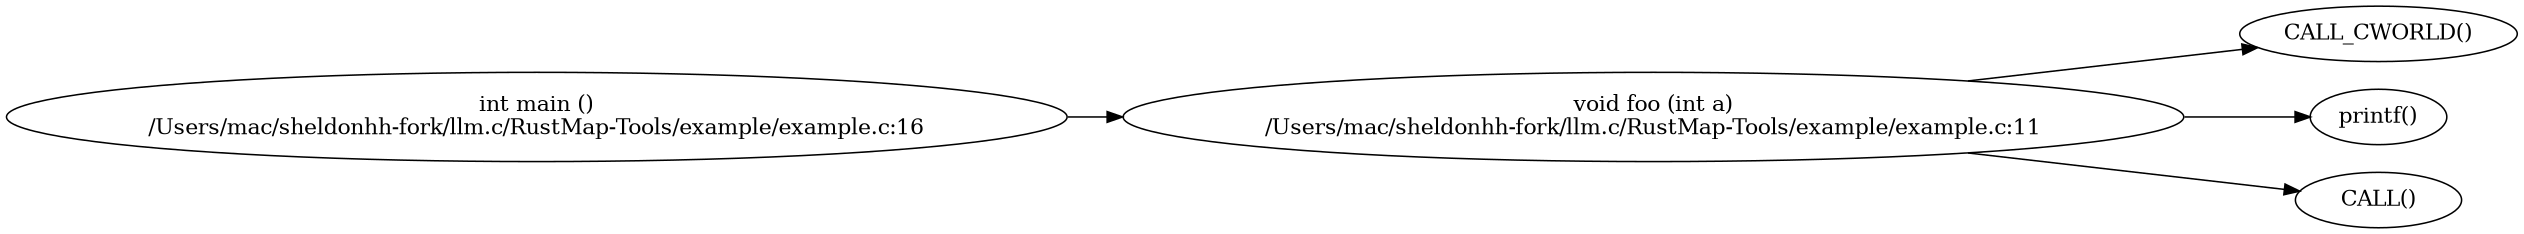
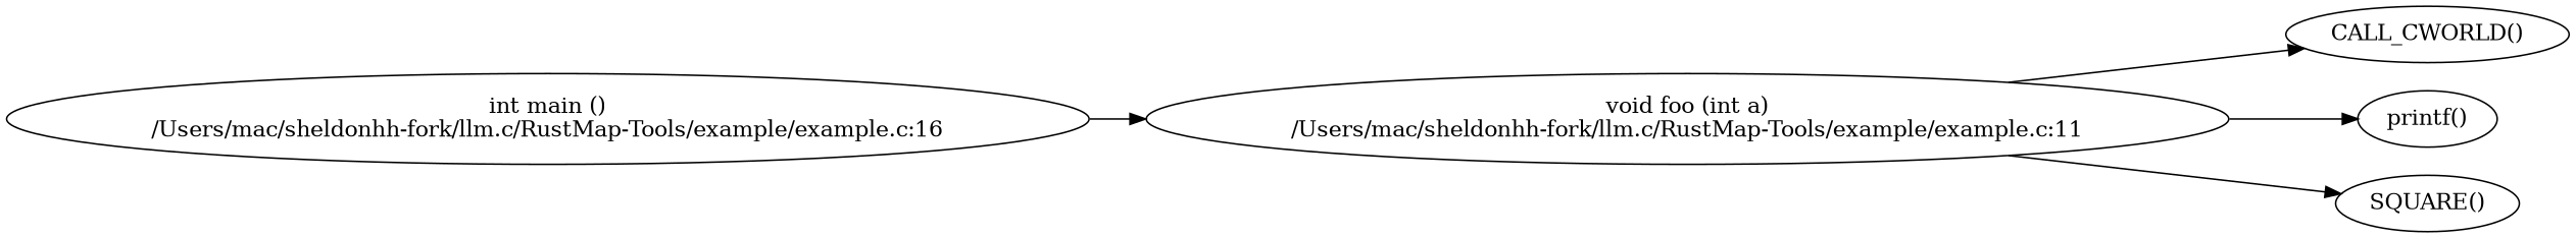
  digraph {
    rankdir=LR
    n1 [height=0.80532 label="int main ()\n/Users/mac/sheldonhh-fork/llm.c/RustMap-Tools/example/example.c:16" width=8.1072]
    n2 [height=0.80532 label="void foo (int a)\n/Users/mac/sheldonhh-fork/llm.c/RustMap-Tools/example/example.c:11" width=8.1072]
    n3 [height=0.5 label="CALL_CWORLD()" width=2.3932]
    n4 [height=0.5 label="printf()" width=1.0426]
-   n5 [height=0.5 label="CALL()" width=1.4975]
+   n5 [height=0.5 label="SQUARE()" width=1.4975]
    n1 -> n2
    n2 -> n3
    n2 -> n4
    n2 -> n5
  }
